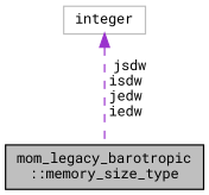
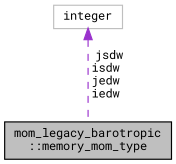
  digraph {
    fontname="Roboto Mono"
    node [fontname="Roboto Mono" fontsize=10 shape=record style=filled]
-   n1 [color=black fillcolor=grey75 fontcolor=black height=0.2 label="mom_legacy_barotropic\l::memory_size_type" width=0.4]
+   n1 [color=black fillcolor=grey75 fontcolor=black height=0.2 label="mom_legacy_barotropic\l::memory_mom_type" width=0.4]
    n2 [color=grey75 fillcolor=white height=0.2 label=integer width=0.4]
    n2 -> n1 [color=darkorchid3 dir=back fontname="Roboto Mono" fontsize=10 label=" jsdw\nisdw\njedw\niedw" labelfontname=Helvetica labelfontsize=10 style=dashed]
  }
